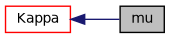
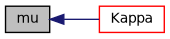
  digraph {
    rankdir=LR
    node [fontname=Helvetica fontsize=10 shape=record]
    n1 [color=black fillcolor=grey75 fontcolor=black height=0.2 label=mu style=filled width=0.4]
    n2 [color=red height=0.2 label=Kappa width=0.4]
-   n2 -> n1 [color=midnightblue dir=back fontname=Helvetica fontsize=10 labelfontname=Helvetica labelfontsize=10 style=solid]
+   n1 -> n2 [color=midnightblue dir=back fontname=Helvetica fontsize=10 labelfontname=Helvetica labelfontsize=10 style=solid]
  }
